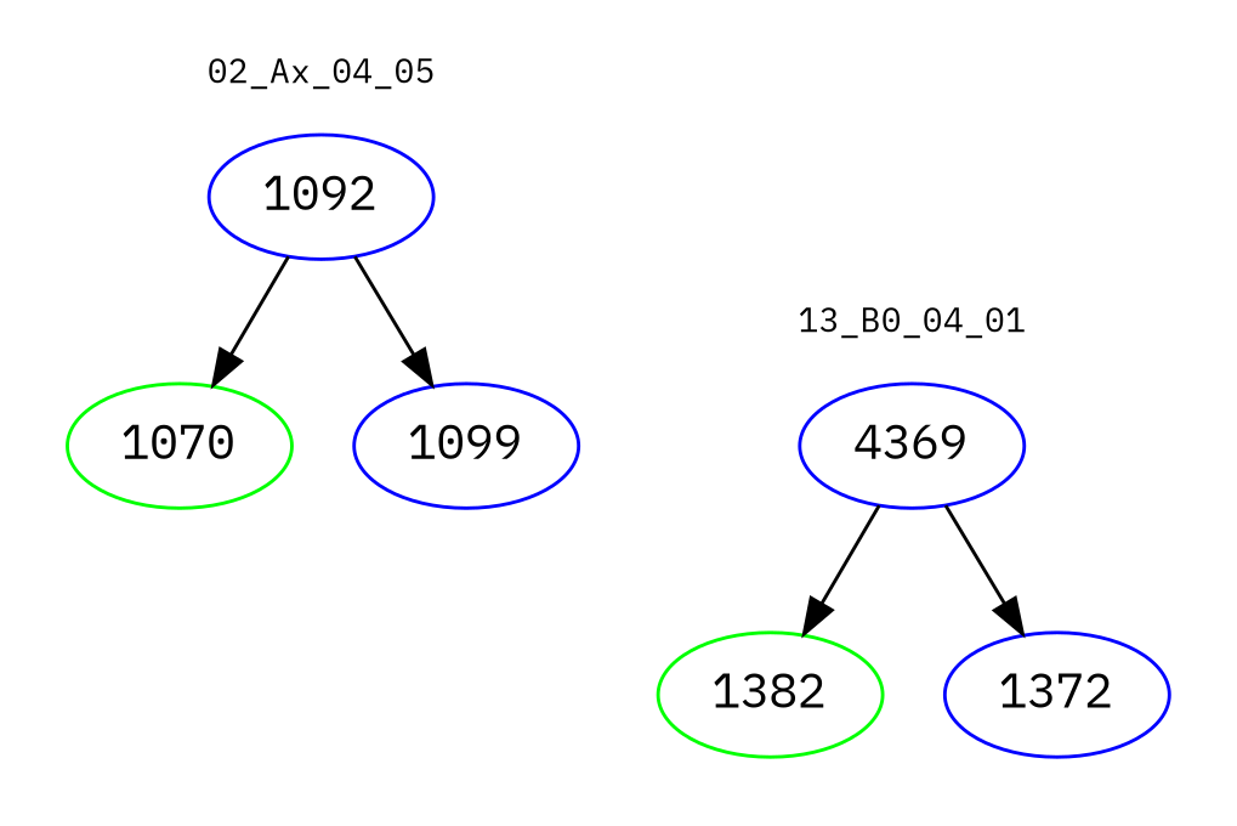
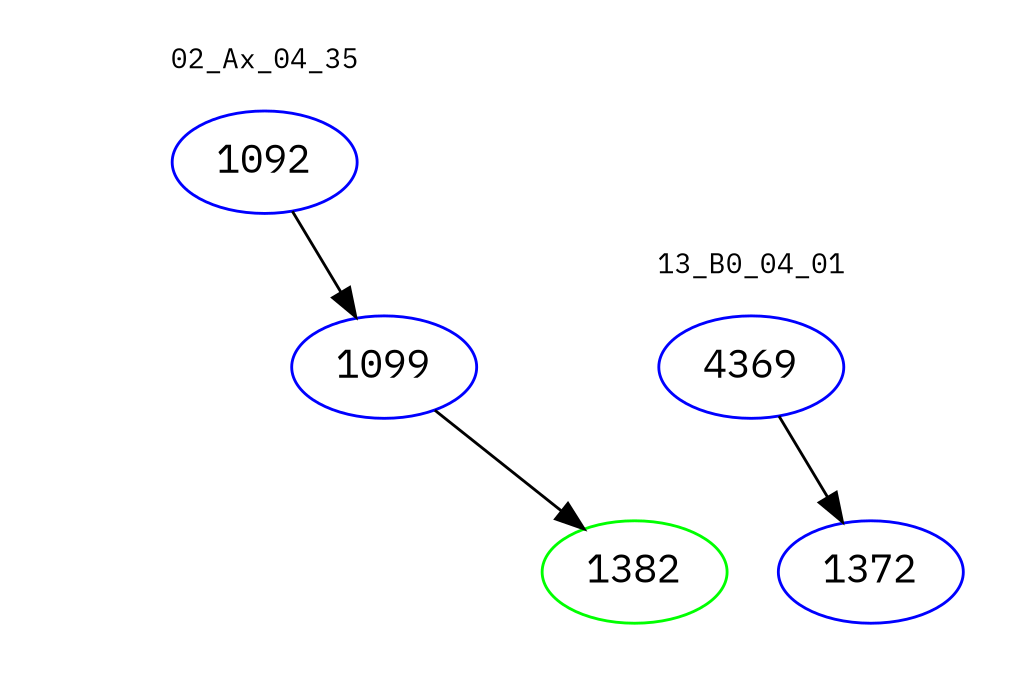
  digraph {
    fontname="IBM Plex Mono"
    node [color=blue fontname="IBM Plex Mono"]
    edge [color=black fontname="IBM Plex Mono"]
    n1 [label=1092]
-   n2 [color=green label=1070]
    n3 [label=1099]
    n4 [label=4369]
    n5 [label=1372]
    n6 [color=green label=1382]
    subgraph cluster_1 {
      color=white
      fontsize=10
-     label="02_Ax_04_05"
+     label="02_Ax_04_35"
      n1
-     n2
      n3
    }
    subgraph cluster_2 {
      color=white
      fontsize=10
      label="13_B0_04_01"
      n4
      n5
      n6
    }
-   n1 -> n2
    n1 -> n3
    n4 -> n5
-   n4 -> n6
+   n3 -> n6
  }
